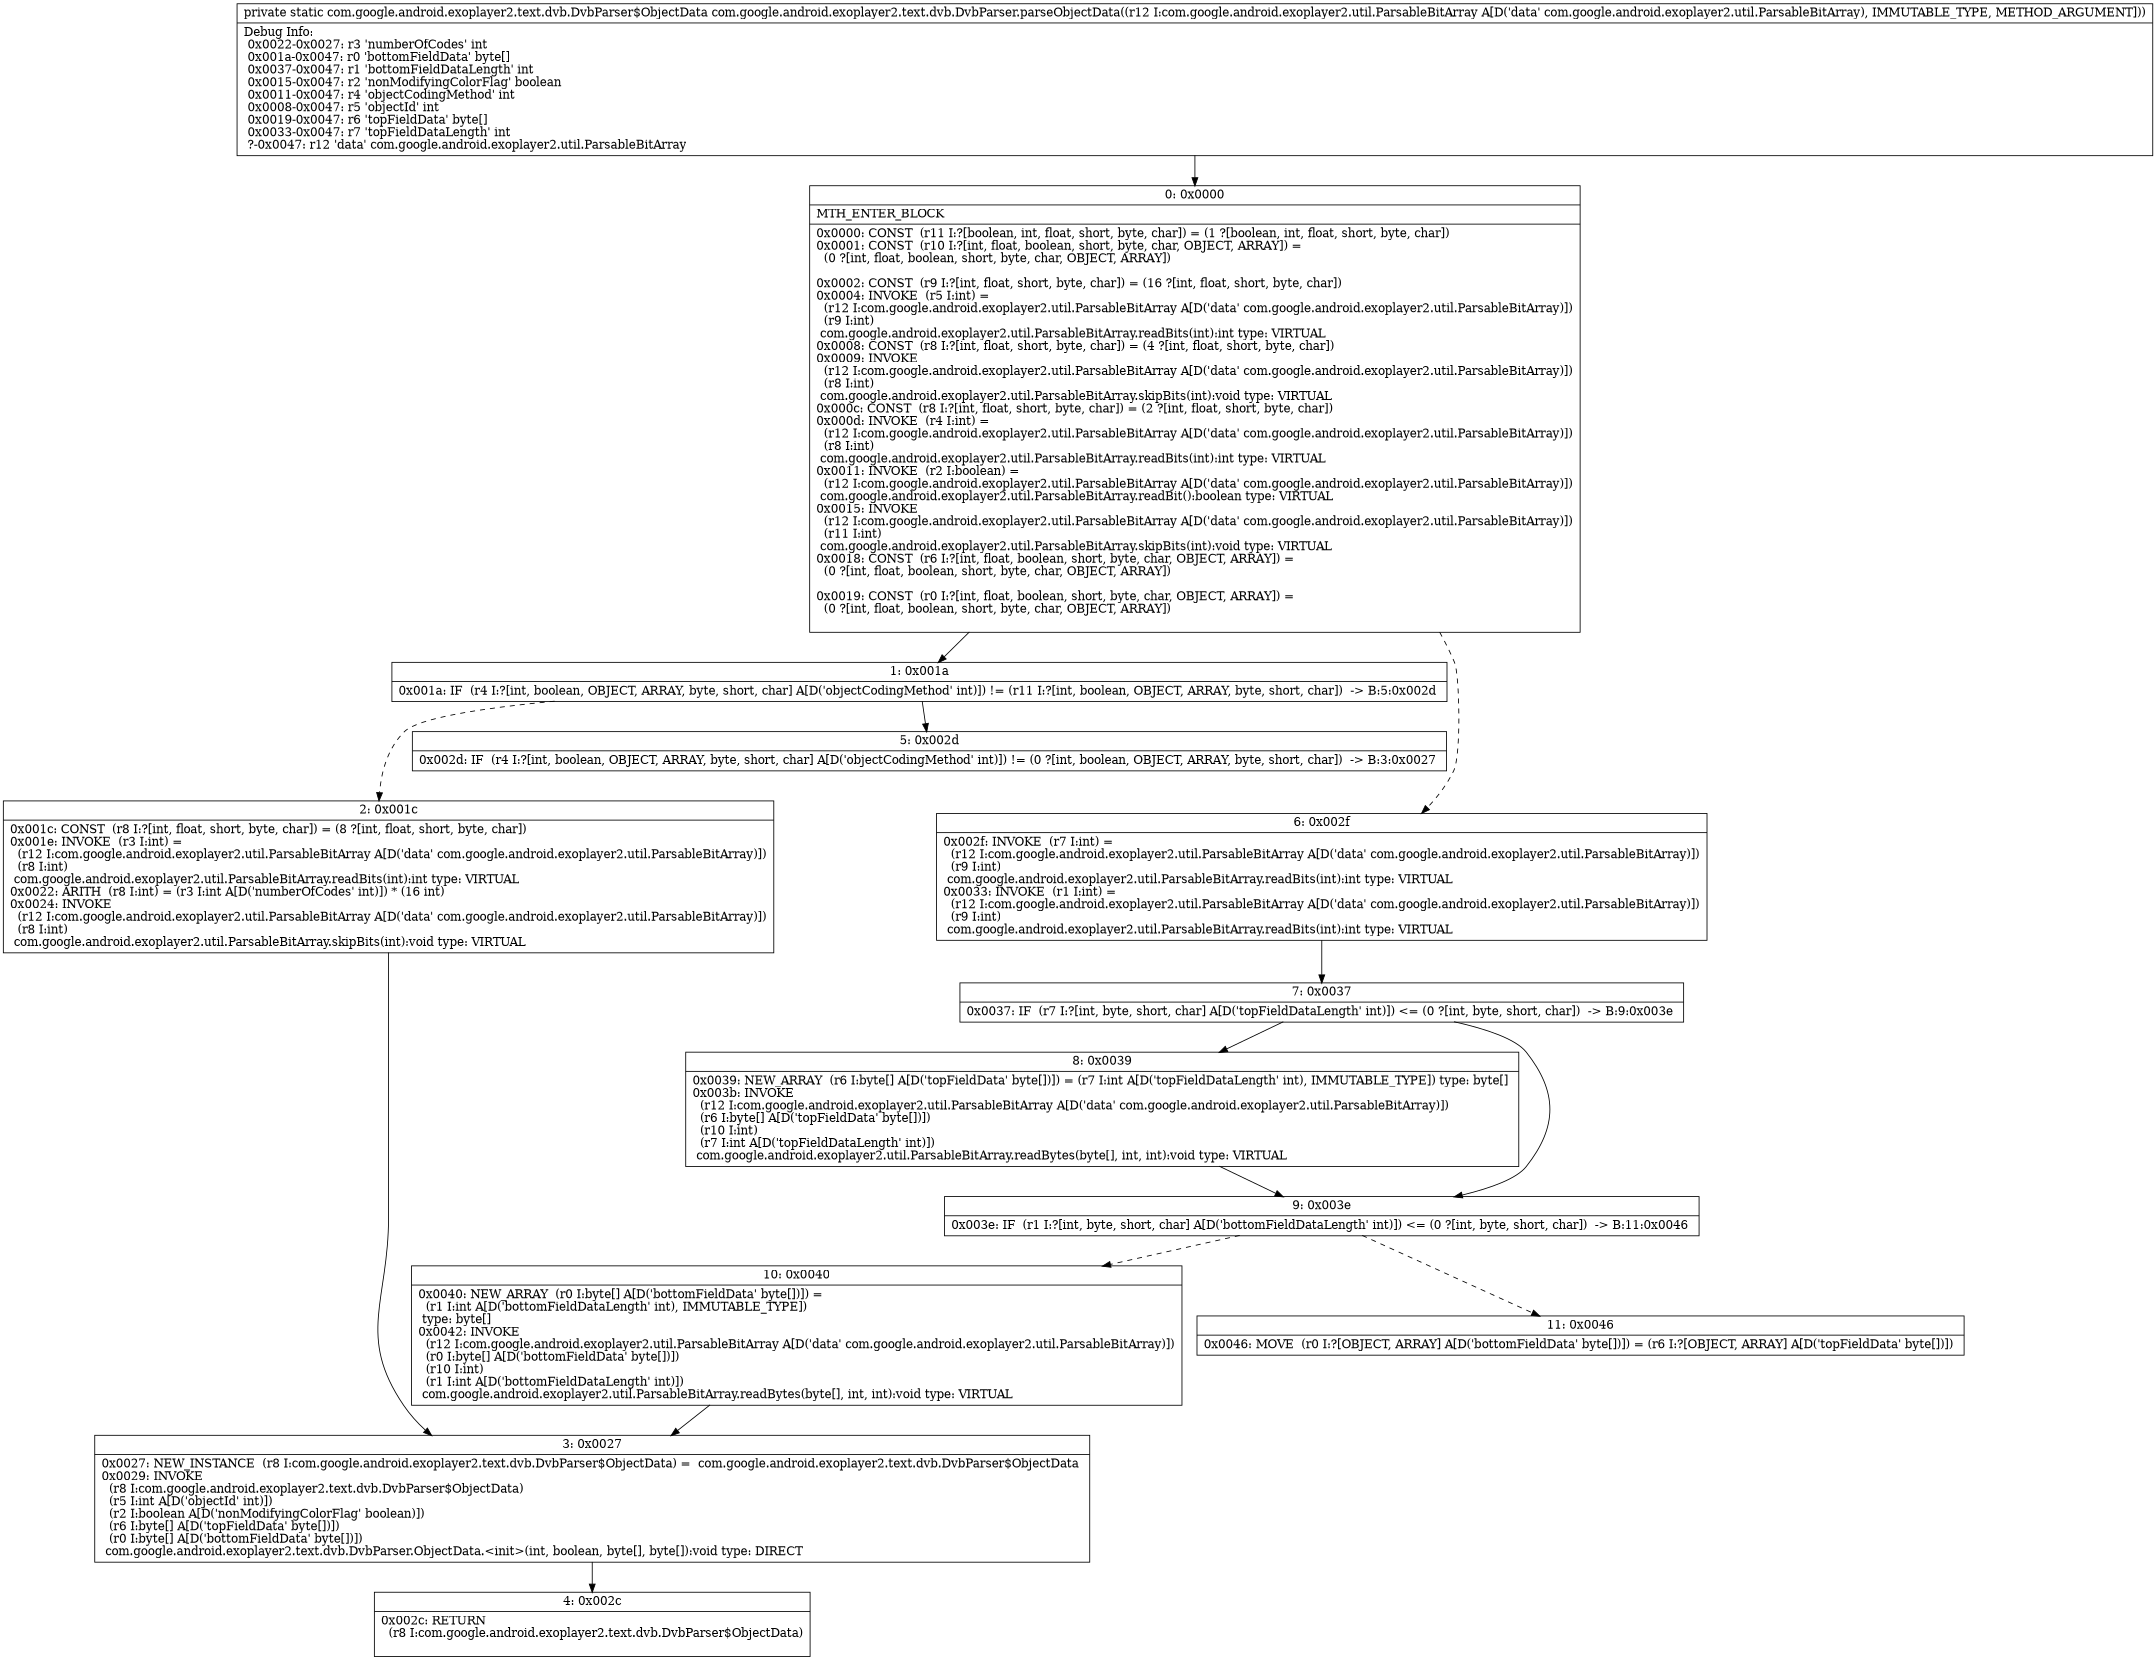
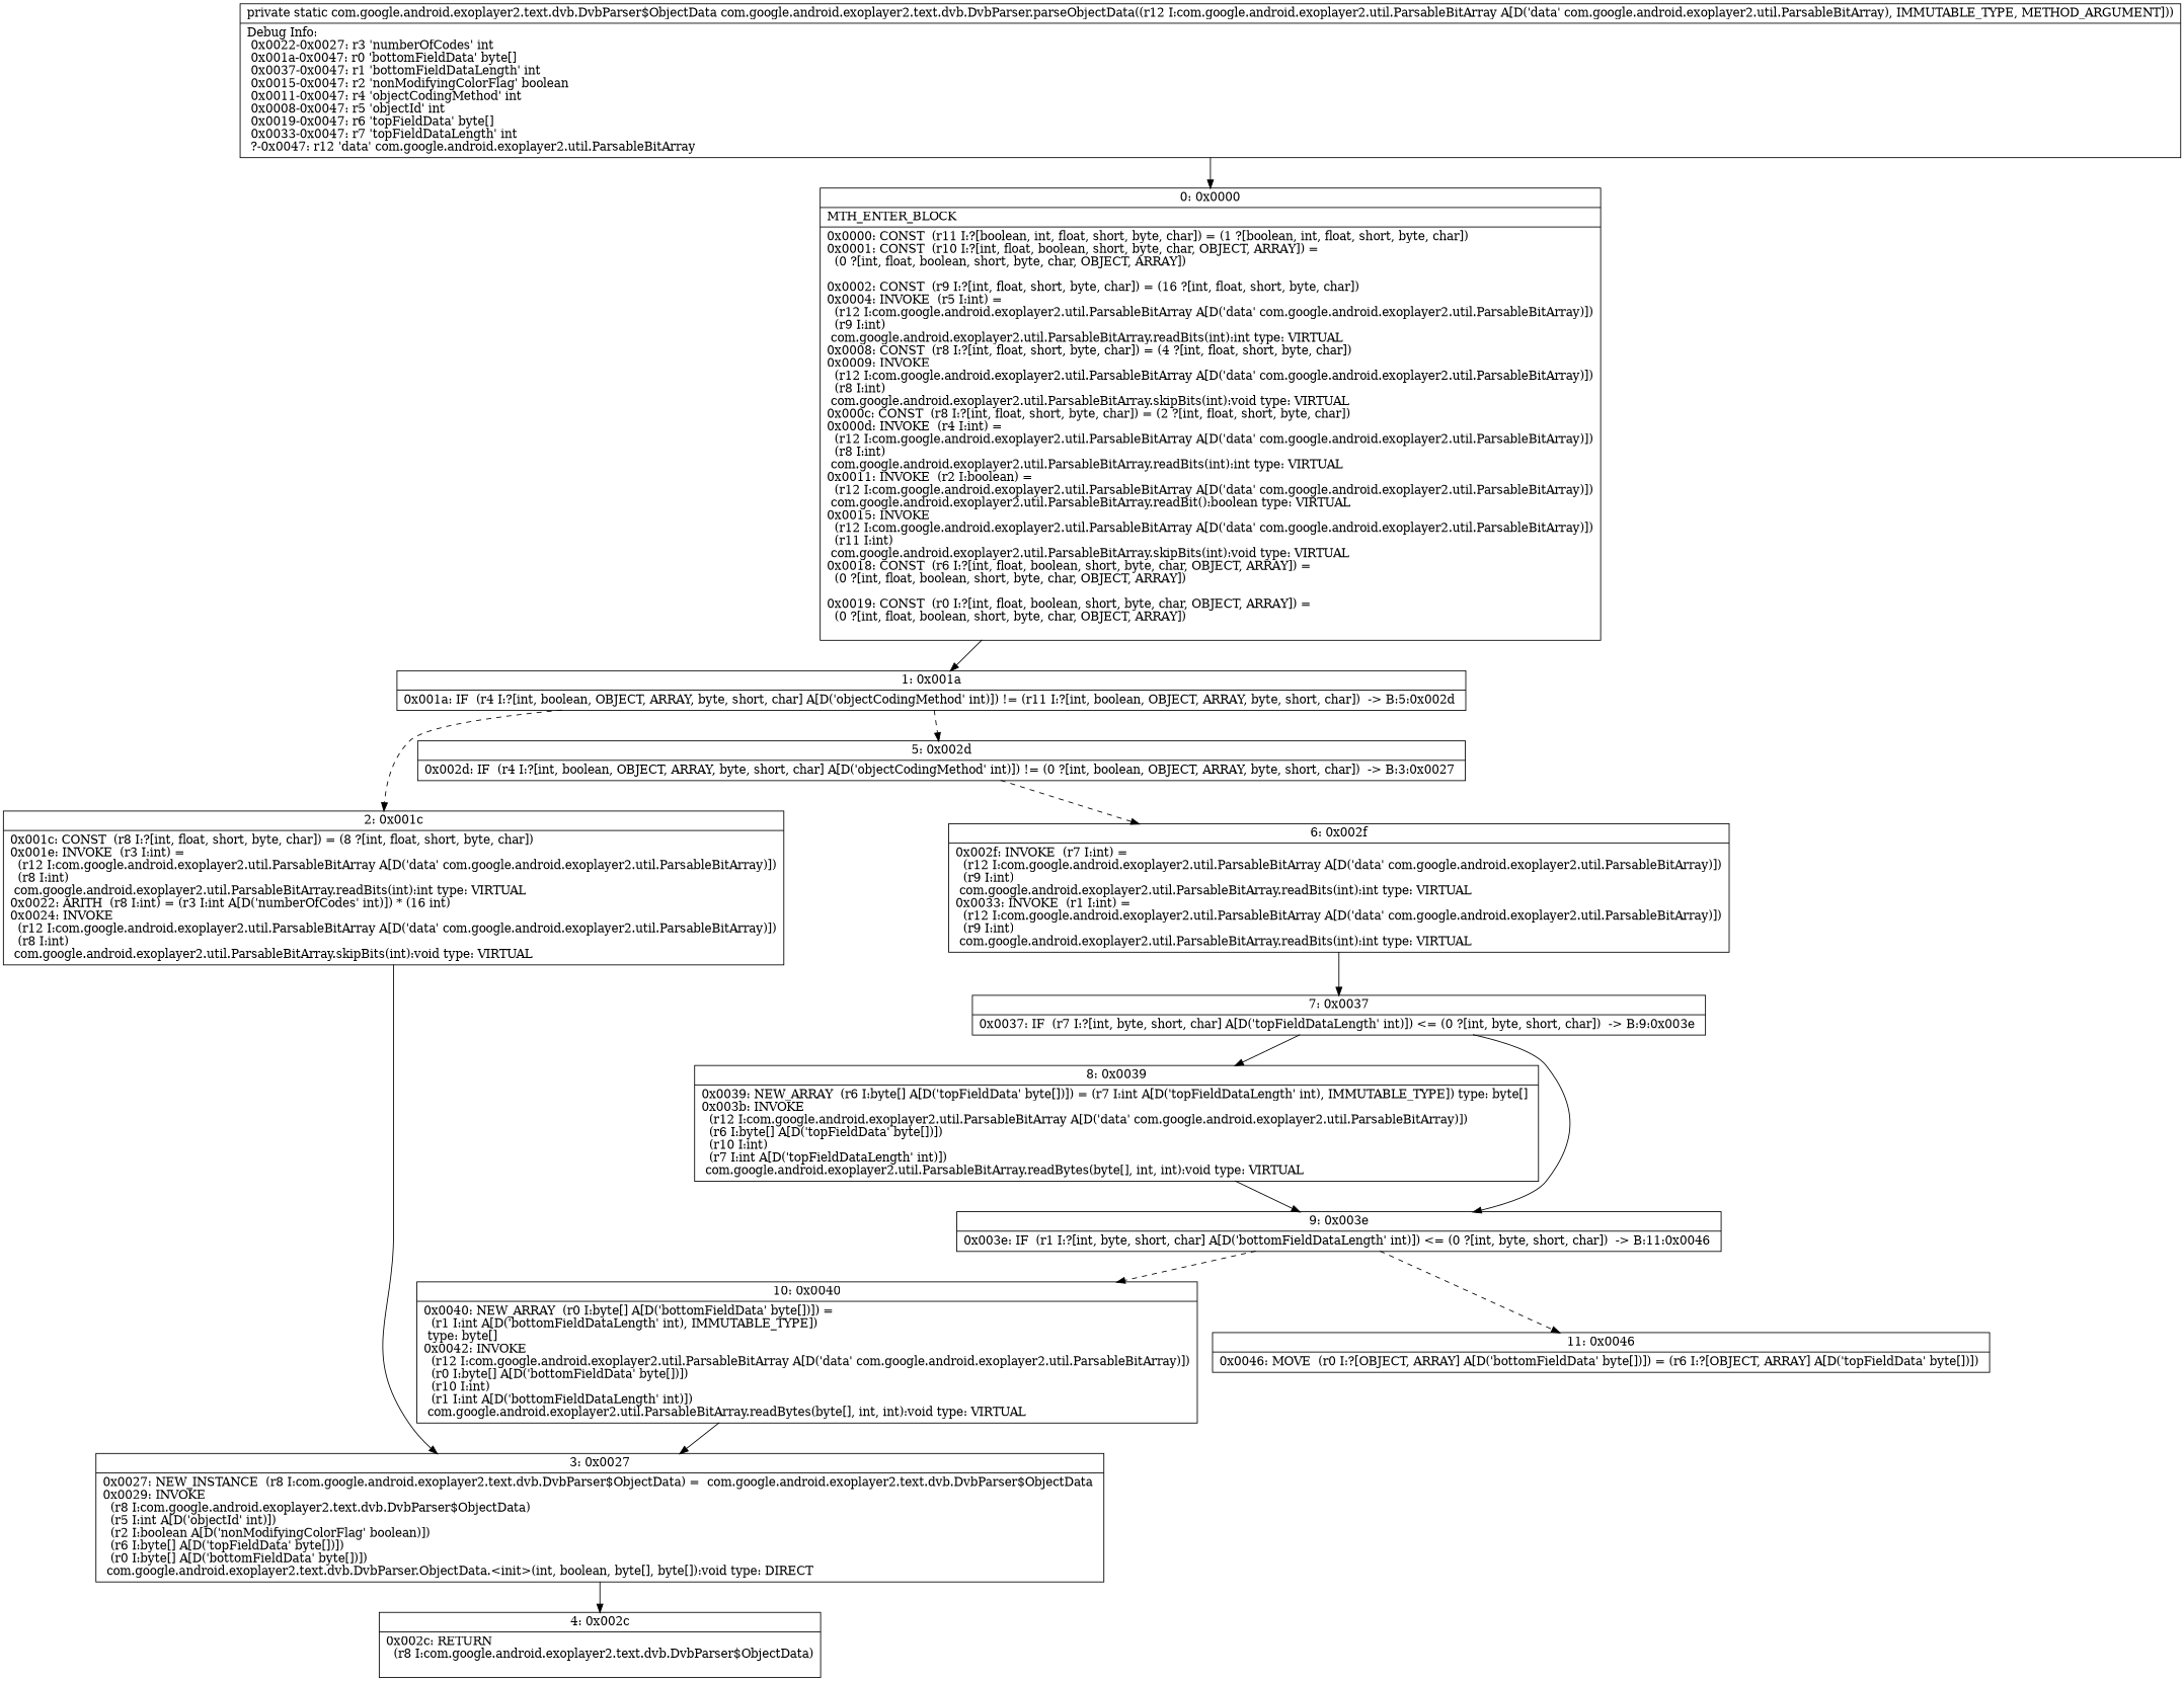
  digraph {
    node [shape=record]
    n1 [label="{0\:\ 0x0000|MTH_ENTER_BLOCK\l|0x0000: CONST  (r11 I:?[boolean, int, float, short, byte, char]) = (1 ?[boolean, int, float, short, byte, char]) \l0x0001: CONST  (r10 I:?[int, float, boolean, short, byte, char, OBJECT, ARRAY]) = \l  (0 ?[int, float, boolean, short, byte, char, OBJECT, ARRAY])\l \l0x0002: CONST  (r9 I:?[int, float, short, byte, char]) = (16 ?[int, float, short, byte, char]) \l0x0004: INVOKE  (r5 I:int) = \l  (r12 I:com.google.android.exoplayer2.util.ParsableBitArray A[D('data' com.google.android.exoplayer2.util.ParsableBitArray)])\l  (r9 I:int)\l com.google.android.exoplayer2.util.ParsableBitArray.readBits(int):int type: VIRTUAL \l0x0008: CONST  (r8 I:?[int, float, short, byte, char]) = (4 ?[int, float, short, byte, char]) \l0x0009: INVOKE  \l  (r12 I:com.google.android.exoplayer2.util.ParsableBitArray A[D('data' com.google.android.exoplayer2.util.ParsableBitArray)])\l  (r8 I:int)\l com.google.android.exoplayer2.util.ParsableBitArray.skipBits(int):void type: VIRTUAL \l0x000c: CONST  (r8 I:?[int, float, short, byte, char]) = (2 ?[int, float, short, byte, char]) \l0x000d: INVOKE  (r4 I:int) = \l  (r12 I:com.google.android.exoplayer2.util.ParsableBitArray A[D('data' com.google.android.exoplayer2.util.ParsableBitArray)])\l  (r8 I:int)\l com.google.android.exoplayer2.util.ParsableBitArray.readBits(int):int type: VIRTUAL \l0x0011: INVOKE  (r2 I:boolean) = \l  (r12 I:com.google.android.exoplayer2.util.ParsableBitArray A[D('data' com.google.android.exoplayer2.util.ParsableBitArray)])\l com.google.android.exoplayer2.util.ParsableBitArray.readBit():boolean type: VIRTUAL \l0x0015: INVOKE  \l  (r12 I:com.google.android.exoplayer2.util.ParsableBitArray A[D('data' com.google.android.exoplayer2.util.ParsableBitArray)])\l  (r11 I:int)\l com.google.android.exoplayer2.util.ParsableBitArray.skipBits(int):void type: VIRTUAL \l0x0018: CONST  (r6 I:?[int, float, boolean, short, byte, char, OBJECT, ARRAY]) = \l  (0 ?[int, float, boolean, short, byte, char, OBJECT, ARRAY])\l \l0x0019: CONST  (r0 I:?[int, float, boolean, short, byte, char, OBJECT, ARRAY]) = \l  (0 ?[int, float, boolean, short, byte, char, OBJECT, ARRAY])\l \l}"]
    n2 [label="{1\:\ 0x001a|0x001a: IF  (r4 I:?[int, boolean, OBJECT, ARRAY, byte, short, char] A[D('objectCodingMethod' int)]) != (r11 I:?[int, boolean, OBJECT, ARRAY, byte, short, char])  \-\> B:5:0x002d \l}"]
    n3 [label="{2\:\ 0x001c|0x001c: CONST  (r8 I:?[int, float, short, byte, char]) = (8 ?[int, float, short, byte, char]) \l0x001e: INVOKE  (r3 I:int) = \l  (r12 I:com.google.android.exoplayer2.util.ParsableBitArray A[D('data' com.google.android.exoplayer2.util.ParsableBitArray)])\l  (r8 I:int)\l com.google.android.exoplayer2.util.ParsableBitArray.readBits(int):int type: VIRTUAL \l0x0022: ARITH  (r8 I:int) = (r3 I:int A[D('numberOfCodes' int)]) * (16 int) \l0x0024: INVOKE  \l  (r12 I:com.google.android.exoplayer2.util.ParsableBitArray A[D('data' com.google.android.exoplayer2.util.ParsableBitArray)])\l  (r8 I:int)\l com.google.android.exoplayer2.util.ParsableBitArray.skipBits(int):void type: VIRTUAL \l}"]
    n4 [label="{5\:\ 0x002d|0x002d: IF  (r4 I:?[int, boolean, OBJECT, ARRAY, byte, short, char] A[D('objectCodingMethod' int)]) != (0 ?[int, boolean, OBJECT, ARRAY, byte, short, char])  \-\> B:3:0x0027 \l}"]
    n5 [label="{3\:\ 0x0027|0x0027: NEW_INSTANCE  (r8 I:com.google.android.exoplayer2.text.dvb.DvbParser$ObjectData) =  com.google.android.exoplayer2.text.dvb.DvbParser$ObjectData \l0x0029: INVOKE  \l  (r8 I:com.google.android.exoplayer2.text.dvb.DvbParser$ObjectData)\l  (r5 I:int A[D('objectId' int)])\l  (r2 I:boolean A[D('nonModifyingColorFlag' boolean)])\l  (r6 I:byte[] A[D('topFieldData' byte[])])\l  (r0 I:byte[] A[D('bottomFieldData' byte[])])\l com.google.android.exoplayer2.text.dvb.DvbParser.ObjectData.\<init\>(int, boolean, byte[], byte[]):void type: DIRECT \l}"]
    n6 [label="{6\:\ 0x002f|0x002f: INVOKE  (r7 I:int) = \l  (r12 I:com.google.android.exoplayer2.util.ParsableBitArray A[D('data' com.google.android.exoplayer2.util.ParsableBitArray)])\l  (r9 I:int)\l com.google.android.exoplayer2.util.ParsableBitArray.readBits(int):int type: VIRTUAL \l0x0033: INVOKE  (r1 I:int) = \l  (r12 I:com.google.android.exoplayer2.util.ParsableBitArray A[D('data' com.google.android.exoplayer2.util.ParsableBitArray)])\l  (r9 I:int)\l com.google.android.exoplayer2.util.ParsableBitArray.readBits(int):int type: VIRTUAL \l}"]
    n7 [label="{4\:\ 0x002c|0x002c: RETURN  \l  (r8 I:com.google.android.exoplayer2.text.dvb.DvbParser$ObjectData)\l \l}"]
    n8 [label="{7\:\ 0x0037|0x0037: IF  (r7 I:?[int, byte, short, char] A[D('topFieldDataLength' int)]) \<= (0 ?[int, byte, short, char])  \-\> B:9:0x003e \l}"]
    n9 [label="{8\:\ 0x0039|0x0039: NEW_ARRAY  (r6 I:byte[] A[D('topFieldData' byte[])]) = (r7 I:int A[D('topFieldDataLength' int), IMMUTABLE_TYPE]) type: byte[] \l0x003b: INVOKE  \l  (r12 I:com.google.android.exoplayer2.util.ParsableBitArray A[D('data' com.google.android.exoplayer2.util.ParsableBitArray)])\l  (r6 I:byte[] A[D('topFieldData' byte[])])\l  (r10 I:int)\l  (r7 I:int A[D('topFieldDataLength' int)])\l com.google.android.exoplayer2.util.ParsableBitArray.readBytes(byte[], int, int):void type: VIRTUAL \l}"]
    n10 [label="{9\:\ 0x003e|0x003e: IF  (r1 I:?[int, byte, short, char] A[D('bottomFieldDataLength' int)]) \<= (0 ?[int, byte, short, char])  \-\> B:11:0x0046 \l}"]
    n11 [label="{10\:\ 0x0040|0x0040: NEW_ARRAY  (r0 I:byte[] A[D('bottomFieldData' byte[])]) = \l  (r1 I:int A[D('bottomFieldDataLength' int), IMMUTABLE_TYPE])\l type: byte[] \l0x0042: INVOKE  \l  (r12 I:com.google.android.exoplayer2.util.ParsableBitArray A[D('data' com.google.android.exoplayer2.util.ParsableBitArray)])\l  (r0 I:byte[] A[D('bottomFieldData' byte[])])\l  (r10 I:int)\l  (r1 I:int A[D('bottomFieldDataLength' int)])\l com.google.android.exoplayer2.util.ParsableBitArray.readBytes(byte[], int, int):void type: VIRTUAL \l}"]
    n12 [label="{11\:\ 0x0046|0x0046: MOVE  (r0 I:?[OBJECT, ARRAY] A[D('bottomFieldData' byte[])]) = (r6 I:?[OBJECT, ARRAY] A[D('topFieldData' byte[])]) \l}"]
    n13 [label="{private static com.google.android.exoplayer2.text.dvb.DvbParser$ObjectData com.google.android.exoplayer2.text.dvb.DvbParser.parseObjectData((r12 I:com.google.android.exoplayer2.util.ParsableBitArray A[D('data' com.google.android.exoplayer2.util.ParsableBitArray), IMMUTABLE_TYPE, METHOD_ARGUMENT]))  | Debug Info:\l  0x0022\-0x0027: r3 'numberOfCodes' int\l  0x001a\-0x0047: r0 'bottomFieldData' byte[]\l  0x0037\-0x0047: r1 'bottomFieldDataLength' int\l  0x0015\-0x0047: r2 'nonModifyingColorFlag' boolean\l  0x0011\-0x0047: r4 'objectCodingMethod' int\l  0x0008\-0x0047: r5 'objectId' int\l  0x0019\-0x0047: r6 'topFieldData' byte[]\l  0x0033\-0x0047: r7 'topFieldDataLength' int\l  ?\-0x0047: r12 'data' com.google.android.exoplayer2.util.ParsableBitArray\l}"]
    n1 -> n2
    n2 -> n3 [style=dashed]
-   n2 -> n4
+   n2 -> n4 [style=dashed]
    n3 -> n5
-   n1 -> n6 [style=dashed]
+   n4 -> n6 [style=dashed]
    n5 -> n7
    n6 -> n8
    n8 -> n9 [style=solid]
    n8 -> n10
    n9 -> n10
    n10 -> n11 [style=dashed]
    n10 -> n12 [style=dashed]
    n11 -> n5
    n13 -> n1
  }
